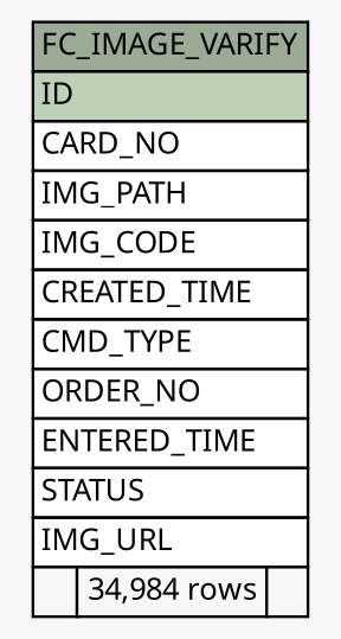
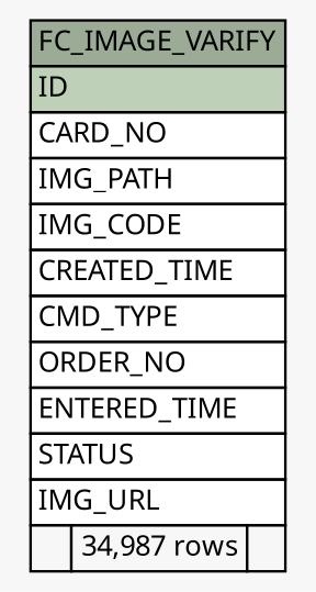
  digraph {
    bgcolor="#f7f7f7"
    fontname="Noto Sans"
    fontsize=11
    nodesep=0.18
    rankdir=RL
    ranksep=0.46
-   n1 [fontname="Noto Sans" fontsize=11 label=<     <TABLE BORDER="0" CELLBORDER="1" CELLSPACING="0" BGCOLOR="#ffffff">       <TR><TD COLSPAN="3" BGCOLOR="#9bab96" ALIGN="CENTER">FC_IMAGE_VARIFY</TD></TR>       <TR><TD PORT="ID" COLSPAN="3" BGCOLOR="#bed1b8" ALIGN="LEFT">ID</TD></TR>       <TR><TD PORT="CARD_NO" COLSPAN="3" ALIGN="LEFT">CARD_NO</TD></TR>       <TR><TD PORT="IMG_PATH" COLSPAN="3" ALIGN="LEFT">IMG_PATH</TD></TR>       <TR><TD PORT="IMG_CODE" COLSPAN="3" ALIGN="LEFT">IMG_CODE</TD></TR>       <TR><TD PORT="CREATED_TIME" COLSPAN="3" ALIGN="LEFT">CREATED_TIME</TD></TR>       <TR><TD PORT="CMD_TYPE" COLSPAN="3" ALIGN="LEFT">CMD_TYPE</TD></TR>       <TR><TD PORT="ORDER_NO" COLSPAN="3" ALIGN="LEFT">ORDER_NO</TD></TR>       <TR><TD PORT="ENTERED_TIME" COLSPAN="3" ALIGN="LEFT">ENTERED_TIME</TD></TR>       <TR><TD PORT="STATUS" COLSPAN="3" ALIGN="LEFT">STATUS</TD></TR>       <TR><TD PORT="IMG_URL" COLSPAN="3" ALIGN="LEFT">IMG_URL</TD></TR>       <TR><TD ALIGN="LEFT" BGCOLOR="#f7f7f7">  </TD><TD ALIGN="RIGHT" BGCOLOR="#f7f7f7">34,984 rows</TD><TD ALIGN="RIGHT" BGCOLOR="#f7f7f7">  </TD></TR>     </TABLE>> shape=plaintext]
+   n1 [fontname="Noto Sans" fontsize=11 label=<     <TABLE BORDER="0" CELLBORDER="1" CELLSPACING="0" BGCOLOR="#ffffff">       <TR><TD COLSPAN="3" BGCOLOR="#9bab96" ALIGN="CENTER">FC_IMAGE_VARIFY</TD></TR>       <TR><TD PORT="ID" COLSPAN="3" BGCOLOR="#bed1b8" ALIGN="LEFT">ID</TD></TR>       <TR><TD PORT="CARD_NO" COLSPAN="3" ALIGN="LEFT">CARD_NO</TD></TR>       <TR><TD PORT="IMG_PATH" COLSPAN="3" ALIGN="LEFT">IMG_PATH</TD></TR>       <TR><TD PORT="IMG_CODE" COLSPAN="3" ALIGN="LEFT">IMG_CODE</TD></TR>       <TR><TD PORT="CREATED_TIME" COLSPAN="3" ALIGN="LEFT">CREATED_TIME</TD></TR>       <TR><TD PORT="CMD_TYPE" COLSPAN="3" ALIGN="LEFT">CMD_TYPE</TD></TR>       <TR><TD PORT="ORDER_NO" COLSPAN="3" ALIGN="LEFT">ORDER_NO</TD></TR>       <TR><TD PORT="ENTERED_TIME" COLSPAN="3" ALIGN="LEFT">ENTERED_TIME</TD></TR>       <TR><TD PORT="STATUS" COLSPAN="3" ALIGN="LEFT">STATUS</TD></TR>       <TR><TD PORT="IMG_URL" COLSPAN="3" ALIGN="LEFT">IMG_URL</TD></TR>       <TR><TD ALIGN="LEFT" BGCOLOR="#f7f7f7">  </TD><TD ALIGN="RIGHT" BGCOLOR="#f7f7f7">34,987 rows</TD><TD ALIGN="RIGHT" BGCOLOR="#f7f7f7">  </TD></TR>     </TABLE>> shape=plaintext]
  }
